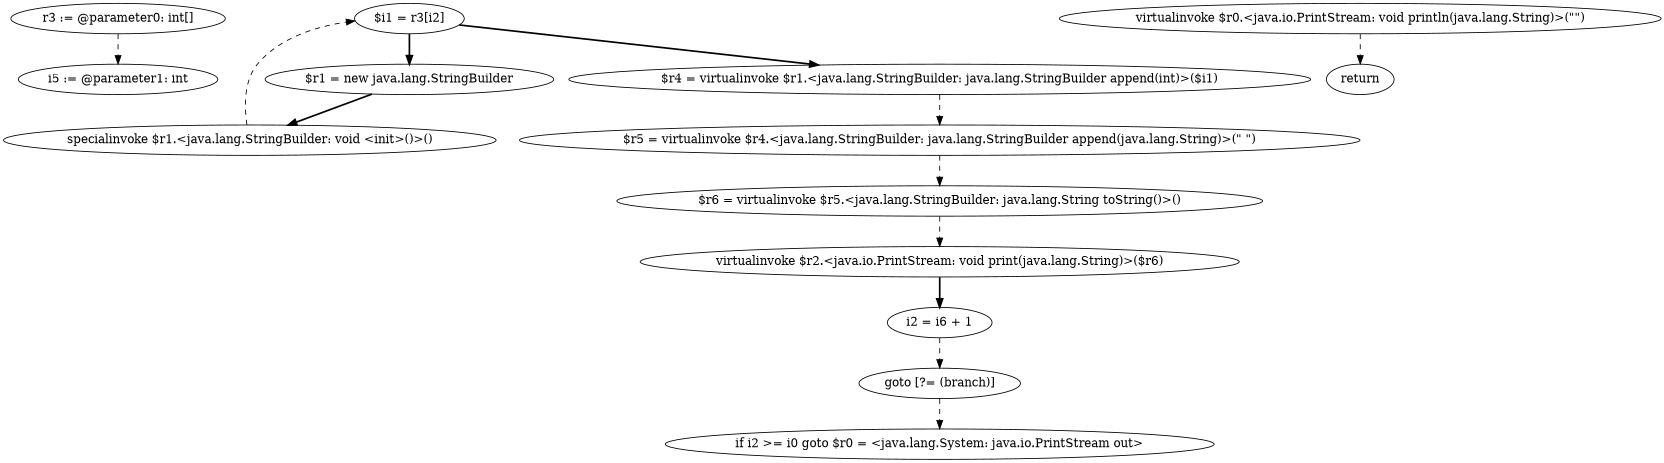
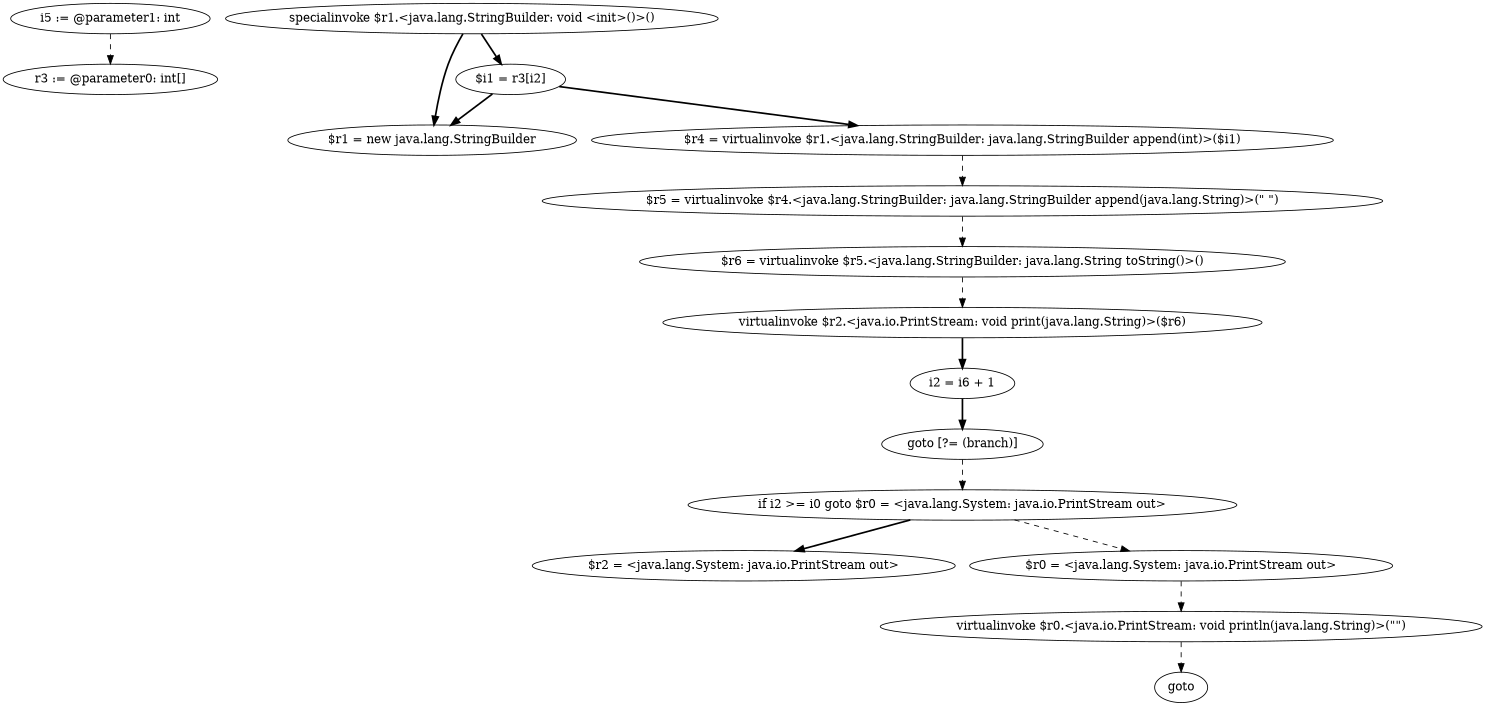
  digraph {
    edge [style=dashed]
    n1 [label="i5 := @parameter1: int"]
    "r3 := @parameter0: int[]"
    "if i2 >= i0 goto $r0 = <java.lang.System: java.io.PrintStream out>"
+   "$r2 = <java.lang.System: java.io.PrintStream out>"
+   "$r0 = <java.lang.System: java.io.PrintStream out>"
    "virtualinvoke $r0.<java.io.PrintStream: void println(java.lang.String)>(\"\")"
    "$r1 = new java.lang.StringBuilder"
    "specialinvoke $r1.<java.lang.StringBuilder: void <init>()>()"
    "$i1 = r3[i2]"
    "$r4 = virtualinvoke $r1.<java.lang.StringBuilder: java.lang.StringBuilder append(int)>($i1)"
    "$r5 = virtualinvoke $r4.<java.lang.StringBuilder: java.lang.StringBuilder append(java.lang.String)>(\" \")"
    "$r6 = virtualinvoke $r5.<java.lang.StringBuilder: java.lang.String toString()>()"
    "virtualinvoke $r2.<java.io.PrintStream: void print(java.lang.String)>($r6)"
    n14 [label="i2 = i6 + 1"]
    "goto [?= (branch)]"
-   return
-   "r3 := @parameter0: int[]" -> n1
+   return [label=goto]
+   n1 -> "r3 := @parameter0: int[]"
+   "if i2 >= i0 goto $r0 = <java.lang.System: java.io.PrintStream out>" -> "$r2 = <java.lang.System: java.io.PrintStream out>" [style=bold]
+   "if i2 >= i0 goto $r0 = <java.lang.System: java.io.PrintStream out>" -> "$r0 = <java.lang.System: java.io.PrintStream out>"
+   "$r0 = <java.lang.System: java.io.PrintStream out>" -> "virtualinvoke $r0.<java.io.PrintStream: void println(java.lang.String)>(\"\")"
    "virtualinvoke $r0.<java.io.PrintStream: void println(java.lang.String)>(\"\")" -> return
-   "$r1 = new java.lang.StringBuilder" -> "specialinvoke $r1.<java.lang.StringBuilder: void <init>()>()" [style=bold]
-   "specialinvoke $r1.<java.lang.StringBuilder: void <init>()>()" -> "$i1 = r3[i2]"
+   "specialinvoke $r1.<java.lang.StringBuilder: void <init>()>()" -> "$r1 = new java.lang.StringBuilder" [style=bold]
+   "specialinvoke $r1.<java.lang.StringBuilder: void <init>()>()" -> "$i1 = r3[i2]" [style=bold]
    "$i1 = r3[i2]" -> "$r1 = new java.lang.StringBuilder" [style=bold]
    "$i1 = r3[i2]" -> "$r4 = virtualinvoke $r1.<java.lang.StringBuilder: java.lang.StringBuilder append(int)>($i1)" [style=bold]
    "$r4 = virtualinvoke $r1.<java.lang.StringBuilder: java.lang.StringBuilder append(int)>($i1)" -> "$r5 = virtualinvoke $r4.<java.lang.StringBuilder: java.lang.StringBuilder append(java.lang.String)>(\" \")"
    "$r5 = virtualinvoke $r4.<java.lang.StringBuilder: java.lang.StringBuilder append(java.lang.String)>(\" \")" -> "$r6 = virtualinvoke $r5.<java.lang.StringBuilder: java.lang.String toString()>()"
    "$r6 = virtualinvoke $r5.<java.lang.StringBuilder: java.lang.String toString()>()" -> "virtualinvoke $r2.<java.io.PrintStream: void print(java.lang.String)>($r6)"
    "virtualinvoke $r2.<java.io.PrintStream: void print(java.lang.String)>($r6)" -> n14 [style=bold]
-   n14 -> "goto [?= (branch)]"
+   n14 -> "goto [?= (branch)]" [style=bold]
    "goto [?= (branch)]" -> "if i2 >= i0 goto $r0 = <java.lang.System: java.io.PrintStream out>"
  }
